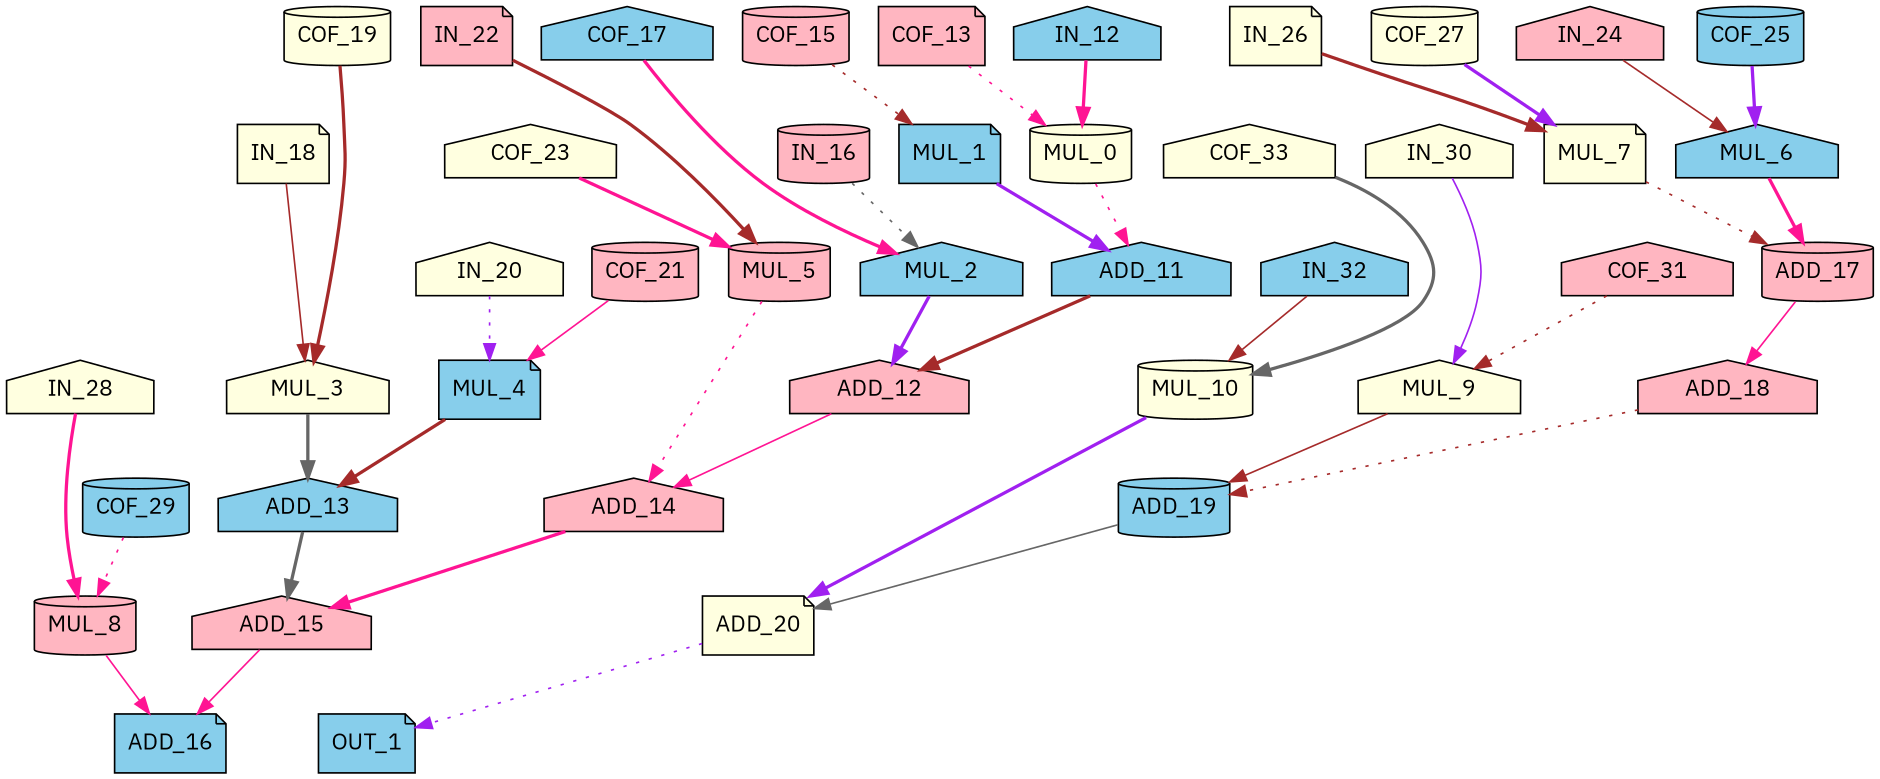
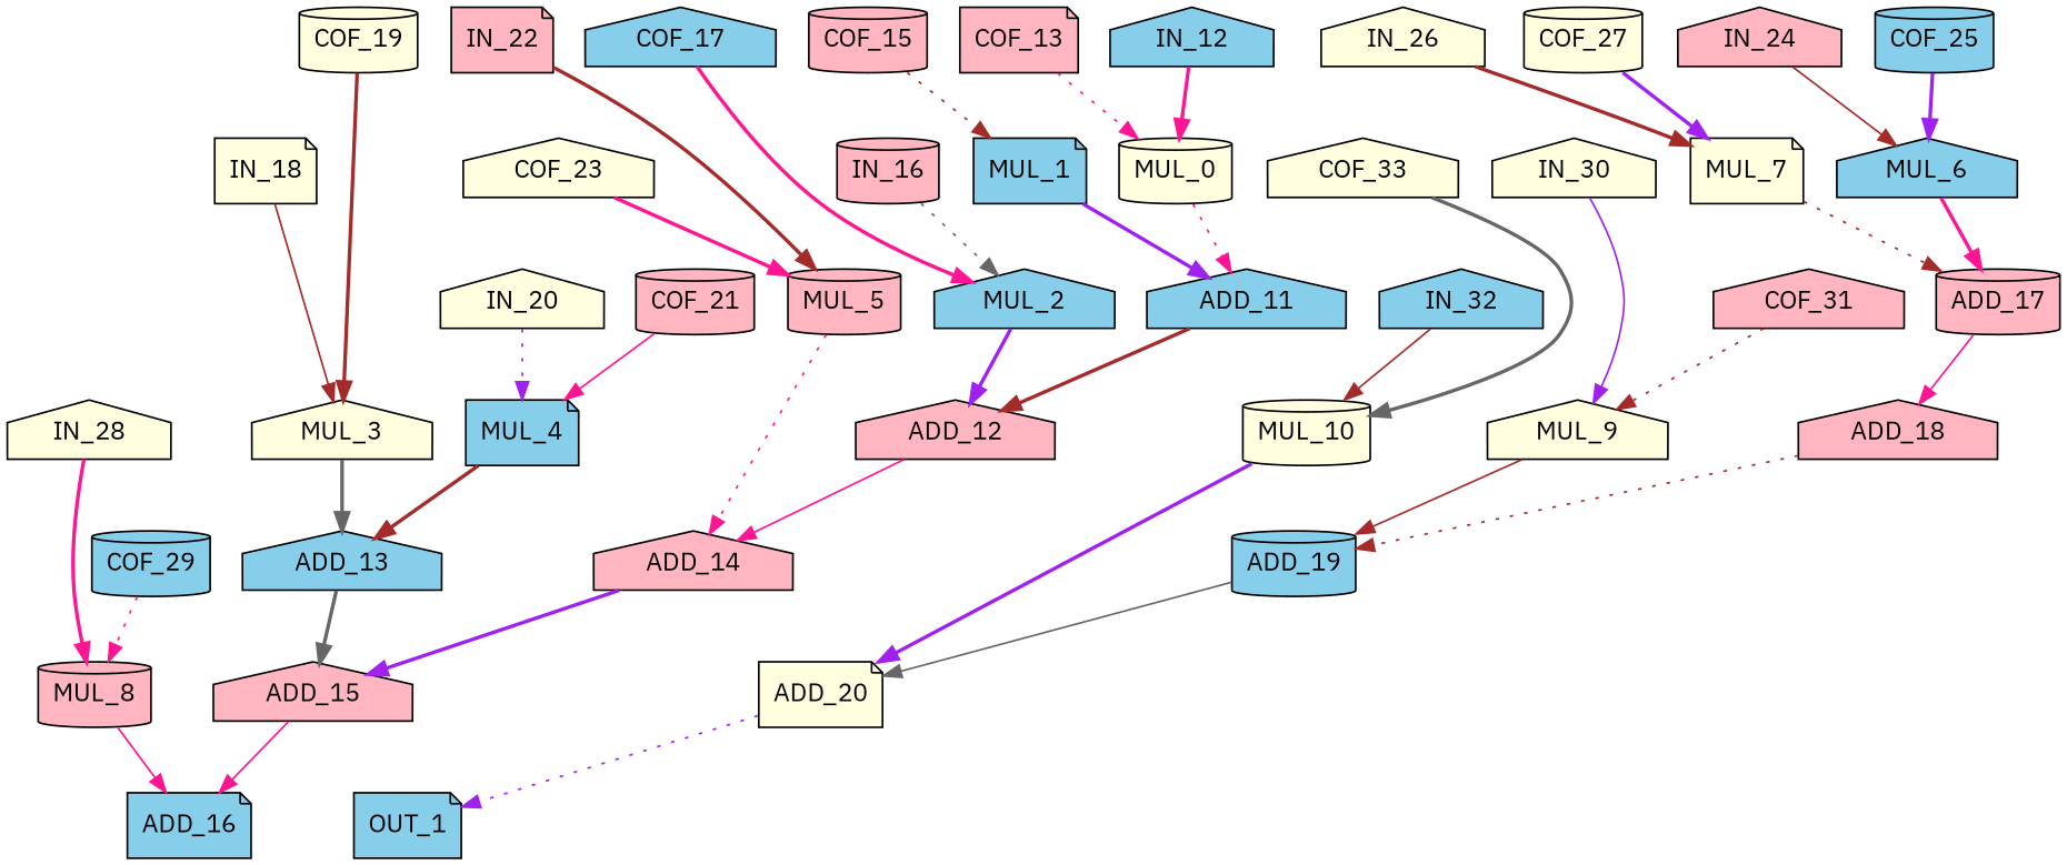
  digraph {
    fontname="IBM Plex Sans"
    node [fillcolor=lightyellow fontname="IBM Plex Sans" shape=house style=filled]
    edge [color=deeppink fontname="IBM Plex Sans" style=bold weight=0]
    ADD_11 [fillcolor=skyblue]
    ADD_12 [fillcolor=lightpink]
    ADD_14 [fillcolor=lightpink]
    ADD_15 [fillcolor=lightpink]
    MUL_8 [fillcolor=lightpink shape=cylinder]
    ADD_16 [fillcolor=skyblue shape=note]
    ADD_18 [fillcolor=lightpink]
    ADD_19 [fillcolor=skyblue shape=cylinder]
    IN_32 [fillcolor=skyblue]
    MUL_10 [shape=cylinder]
    ADD_20 [shape=note]
    OUT_1 [fillcolor=skyblue shape=note]
    MUL_7 [shape=note]
    ADD_17 [fillcolor=lightpink shape=cylinder]
-   IN_26 [shape=note]
+   IN_26
    IN_28
    IN_18 [shape=note]
    MUL_3
    ADD_13 [fillcolor=skyblue]
    MUL_5 [fillcolor=lightpink shape=cylinder]
    COF_23
    MUL_4 [fillcolor=skyblue shape=note]
    COF_27 [shape=cylinder]
    COF_17 [fillcolor=skyblue]
    MUL_2 [fillcolor=skyblue]
    MUL_1 [fillcolor=skyblue shape=note]
    IN_24 [fillcolor=lightpink]
    MUL_6 [fillcolor=skyblue]
    COF_13 [fillcolor=lightpink shape=note]
    MUL_0 [shape=cylinder]
    IN_30
    MUL_9
    COF_33
    IN_20
    COF_25 [fillcolor=skyblue shape=cylinder]
    COF_21 [fillcolor=lightpink shape=cylinder]
    IN_22 [fillcolor=lightpink shape=note]
    IN_16 [fillcolor=lightpink shape=cylinder]
    COF_29 [fillcolor=skyblue shape=cylinder]
    COF_31 [fillcolor=lightpink]
    COF_15 [fillcolor=lightpink shape=cylinder]
    COF_19 [shape=cylinder]
    IN_12 [fillcolor=skyblue]
    ADD_11 -> ADD_12 [color=brown]
    ADD_12 -> ADD_14 [style=solid]
-   ADD_14 -> ADD_15
+   ADD_14 -> ADD_15 [color=purple]
    ADD_15 -> ADD_16 [style=solid]
    MUL_8 -> ADD_16 [style=solid]
    ADD_18 -> ADD_19 [color=brown style=dotted]
    ADD_19 -> ADD_20 [color=gray40 style=solid]
    IN_32 -> MUL_10 [color=brown style=solid]
    MUL_10 -> ADD_20 [color=purple]
    ADD_20 -> OUT_1 [color=purple style=dotted]
    MUL_7 -> ADD_17 [color=brown style=dotted]
    ADD_17 -> ADD_18 [style=solid]
    IN_26 -> MUL_7 [color=brown]
    IN_28 -> MUL_8
    IN_18 -> MUL_3 [color=brown style=solid]
    MUL_3 -> ADD_13 [color=gray40 weight=1]
    ADD_13 -> ADD_15 [color=gray40]
    MUL_5 -> ADD_14 [style=dotted]
    COF_23 -> MUL_5
    MUL_4 -> ADD_13 [color=brown]
    COF_27 -> MUL_7 [color=purple]
    COF_17 -> MUL_2
    MUL_2 -> ADD_12 [color=purple]
    MUL_1 -> ADD_11 [color=purple]
    IN_24 -> MUL_6 [color=brown style=solid]
    MUL_6 -> ADD_17
    COF_13 -> MUL_0 [style=dotted]
    MUL_0 -> ADD_11 [style=dotted]
    IN_30 -> MUL_9 [color=purple style=solid]
    MUL_9 -> ADD_19 [color=brown style=solid]
    COF_33 -> MUL_10 [color=gray40]
    IN_20 -> MUL_4 [color=purple style=dotted weight=2]
    COF_25 -> MUL_6 [color=purple]
    COF_21 -> MUL_4 [style=solid weight=1]
    IN_22 -> MUL_5 [color=brown]
    IN_16 -> MUL_2 [color=gray40 style=dotted]
    COF_29 -> MUL_8 [style=dotted]
    COF_31 -> MUL_9 [color=brown style=dotted]
    COF_15 -> MUL_1 [color=brown style=dotted]
    COF_19 -> MUL_3 [color=brown]
    IN_12 -> MUL_0
  }
